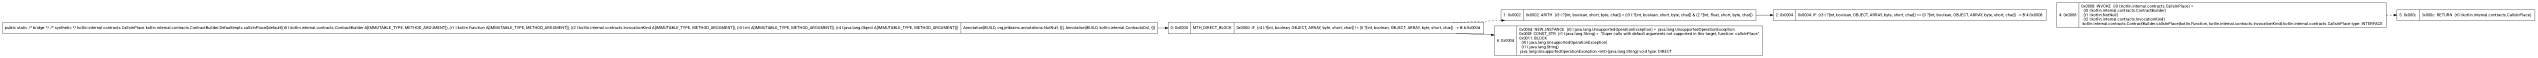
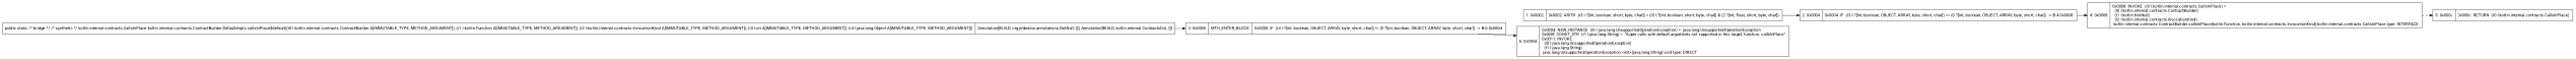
  digraph {
    fontname=Roboto
    rankdir=LR
    node [fontname=Roboto shape=record]
    edge [fontname=Roboto]
-   n1 [label="{0\:\ 0x0000|MTH_DIRECT_BLOCK\l|0x0000: IF  (r4 I:?[int, boolean, OBJECT, ARRAY, byte, short, char]) != (0 ?[int, boolean, OBJECT, ARRAY, byte, short, char])  \-\> B:6:0x000d \l}"]
+   n1 [label="{0\:\ 0x0000|MTH_ENTER_BLOCK\l|0x0000: IF  (r4 I:?[int, boolean, OBJECT, ARRAY, byte, short, char]) != (0 ?[int, boolean, OBJECT, ARRAY, byte, short, char])  \-\> B:6:0x000d \l}"]
    n2 [label="{1\:\ 0x0002|0x0002: ARITH  (r3 I:?[int, boolean, short, byte, char]) = (r3 I:?[int, boolean, short, byte, char]) & (2 ?[int, float, short, byte, char]) \l}"]
-   n3 [label="{6\:\ 0x000d|0x000d: NEW_INSTANCE  (r0 I:java.lang.UnsupportedOperationException) =  java.lang.UnsupportedOperationException \l0x000f: CONST_STR  (r1 I:java.lang.String) =  \"Super calls with default arguments not supported in this target, function: callsInPlace\" \l0x0011: BLOCK  \l  (r0 I:java.lang.UnsupportedOperationException)\l  (r1 I:java.lang.String)\l java.lang.UnsupportedOperationException.\<init\>(java.lang.String):void type: DIRECT \l}"]
+   n3 [label="{6\:\ 0x000d|0x000d: NEW_INSTANCE  (r0 I:java.lang.UnsupportedOperationException) =  java.lang.UnsupportedOperationException \l0x000f: CONST_STR  (r1 I:java.lang.String) =  \"Super calls with default arguments not supported in this target, function: callsInPlace\" \l0x0011: INVOKE  \l  (r0 I:java.lang.UnsupportedOperationException)\l  (r1 I:java.lang.String)\l java.lang.UnsupportedOperationException.\<init\>(java.lang.String):void type: DIRECT \l}"]
    n4 [label="{2\:\ 0x0004|0x0004: IF  (r3 I:?[int, boolean, OBJECT, ARRAY, byte, short, char]) == (0 ?[int, boolean, OBJECT, ARRAY, byte, short, char])  \-\> B:4:0x0008 \l}"]
    n5 [label="{4\:\ 0x0008|0x0008: INVOKE  (r0 I:kotlin.internal.contracts.CallsInPlace) = \l  (r0 I:kotlin.internal.contracts.ContractBuilder)\l  (r1 I:kotlin.NotNull)\l  (r2 I:kotlin.internal.contracts.InvocationKind)\l kotlin.internal.contracts.ContractBuilder.callsInPlace(kotlin.Function, kotlin.internal.contracts.InvocationKind):kotlin.internal.contracts.CallsInPlace type: INTERFACE \l}"]
    n6 [label="{5\:\ 0x000c|0x000c: RETURN  (r0 I:kotlin.internal.contracts.CallsInPlace) \l}"]
    n7 [label="{public static \/* bridge *\/ \/* synthetic *\/ kotlin.internal.contracts.CallsInPlace kotlin.internal.contracts.ContractBuilder.DefaultImpls.callsInPlace$default((r0 I:kotlin.internal.contracts.ContractBuilder A[IMMUTABLE_TYPE, METHOD_ARGUMENT]), (r1 I:kotlin.Function A[IMMUTABLE_TYPE, METHOD_ARGUMENT]), (r2 I:kotlin.internal.contracts.InvocationKind A[IMMUTABLE_TYPE, METHOD_ARGUMENT]), (r3 I:int A[IMMUTABLE_TYPE, METHOD_ARGUMENT]), (r4 I:java.lang.Object A[IMMUTABLE_TYPE, METHOD_ARGUMENT]))  | Annotation[BUILD, org.jetbrains.annotations.NotNull, \{\}], Annotation[BUILD, kotlin.internal.ContractsDsl, \{\}]\l}"]
-   n1 -> n2 [style=dashed]
    n1 -> n3
    n2 -> n4
+   n4 -> n5
    n5 -> n6 [style=dashed]
    n7 -> n1
  }
